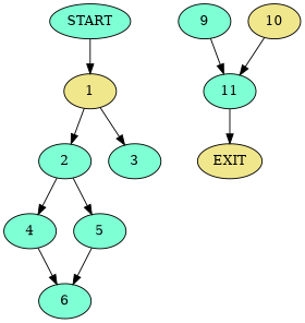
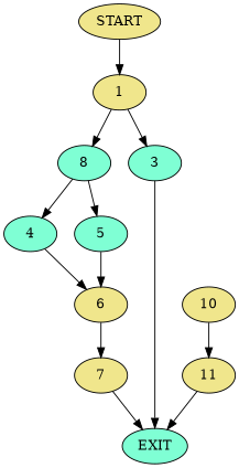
  digraph {
    node [fillcolor=aquamarine style=filled]
-   n1 [label=START]
+   n1 [fillcolor=khaki label=START]
    1 [fillcolor=khaki]
-   2
+   2 [label=8]
    3
-   n5 [fillcolor=khaki label=EXIT]
+   n5 [label=EXIT]
    4
    5
-   6
-   9
-   11
+   6 [fillcolor=khaki]
+   7 [fillcolor=khaki]
+   11 [fillcolor=khaki]
    10 [fillcolor=khaki]
    n1 -> 1
    1 -> 2
    1 -> 3
    2 -> 4
    2 -> 5
+   3 -> n5
    4 -> 6
    5 -> 6
-   9 -> 11
+   6 -> 7
+   7 -> n5
    11 -> n5
    10 -> 11
  }
